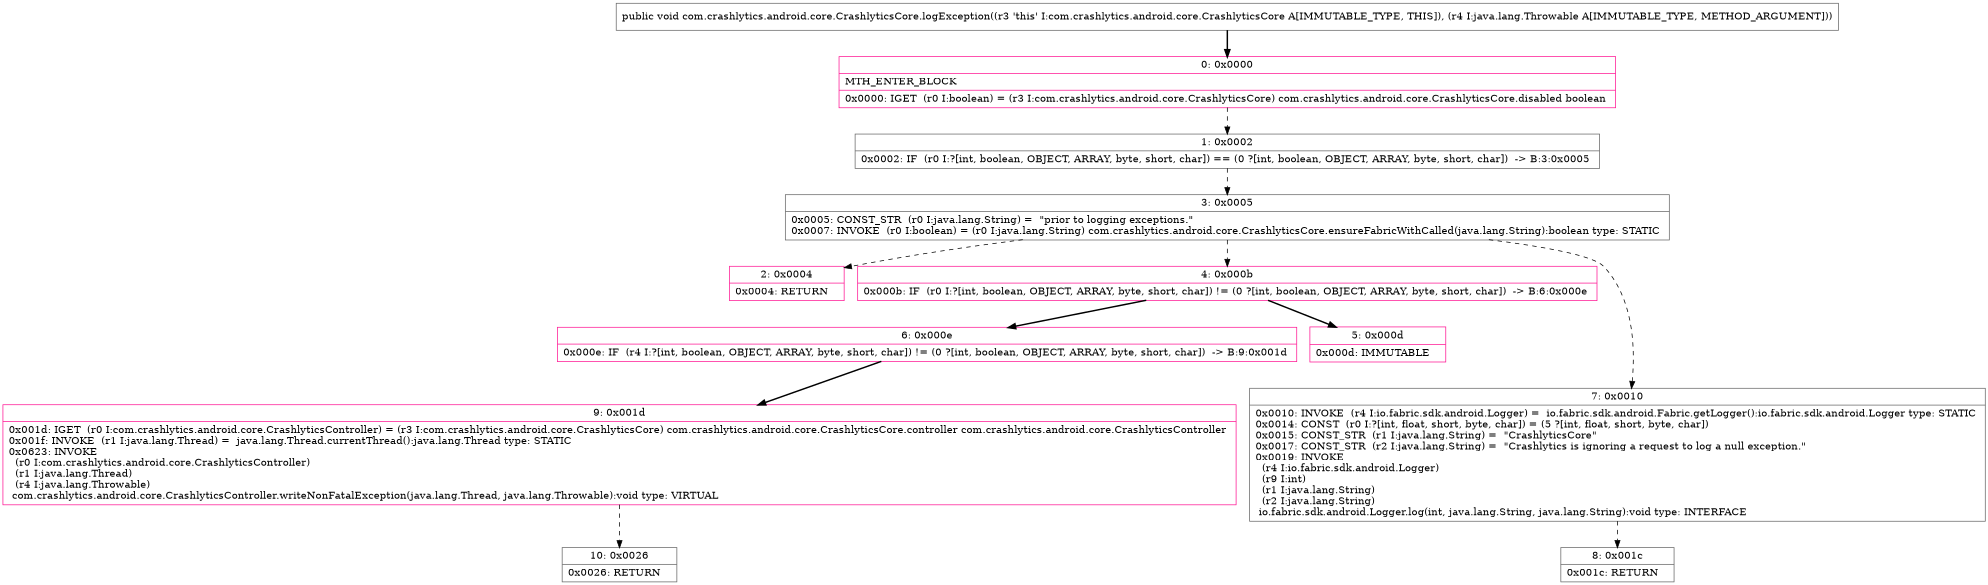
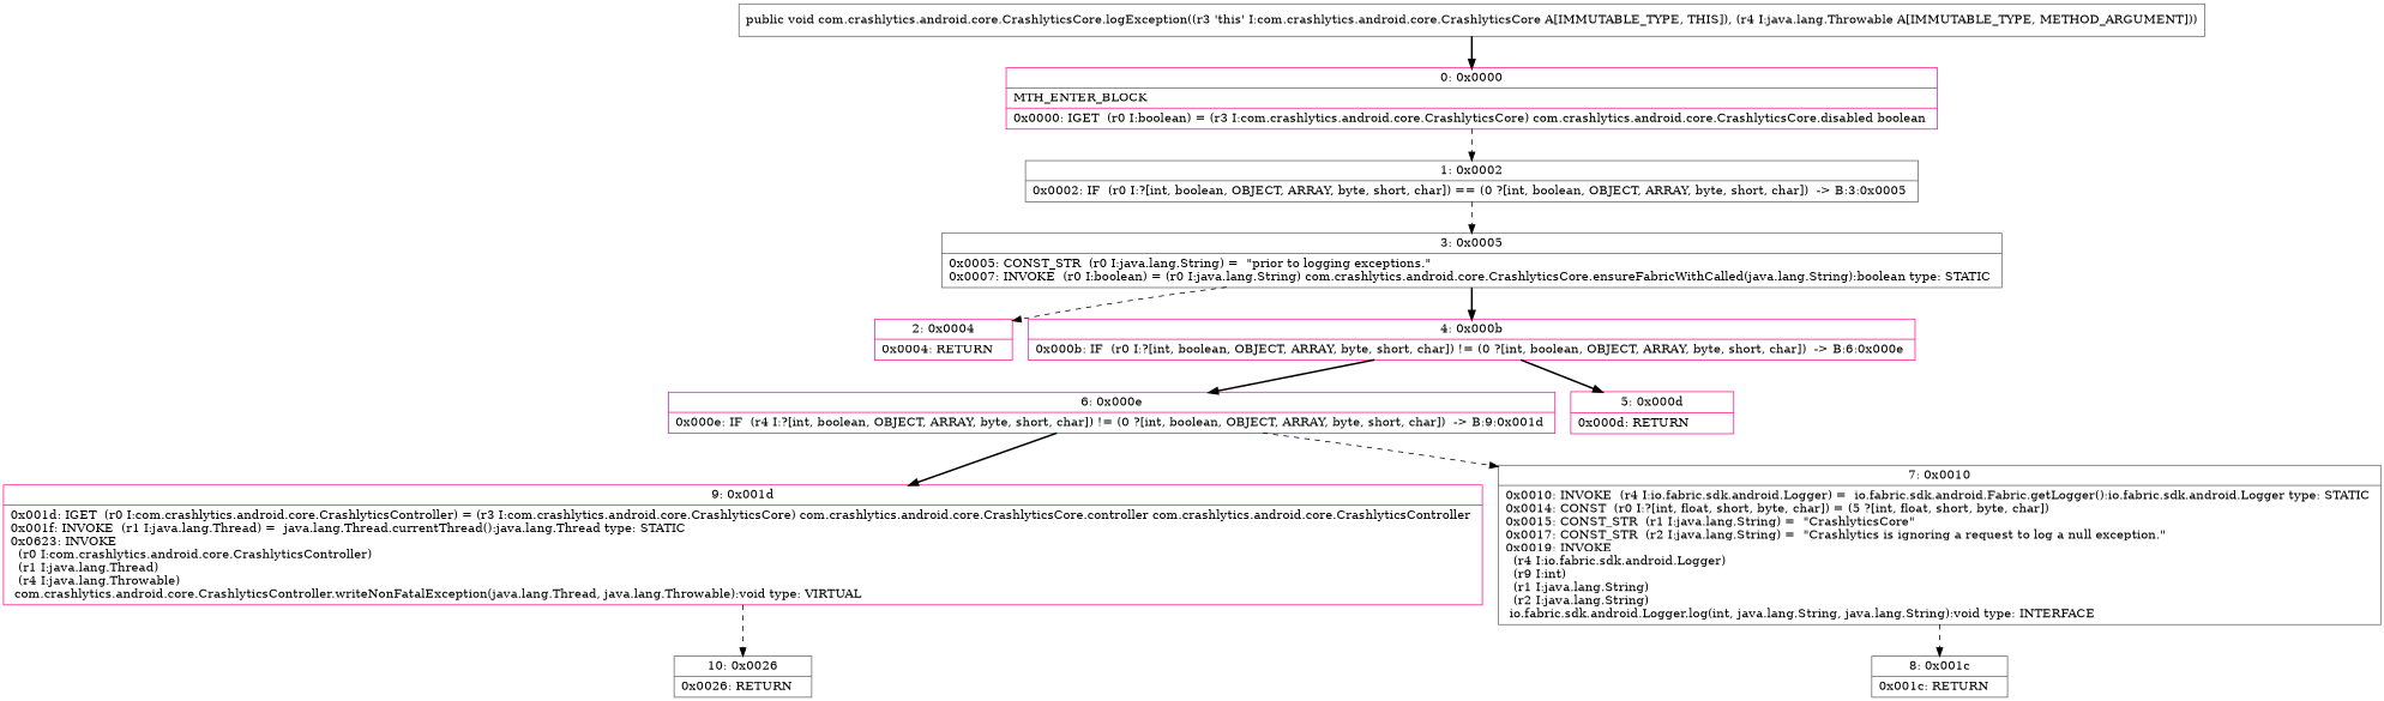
  digraph {
    node [color=deeppink shape=record]
    edge [style=dashed]
    n1 [label="{0\:\ 0x0000|MTH_ENTER_BLOCK\l|0x0000: IGET  (r0 I:boolean) = (r3 I:com.crashlytics.android.core.CrashlyticsCore) com.crashlytics.android.core.CrashlyticsCore.disabled boolean \l}"]
    n2 [color=gray40 label="{1\:\ 0x0002|0x0002: IF  (r0 I:?[int, boolean, OBJECT, ARRAY, byte, short, char]) == (0 ?[int, boolean, OBJECT, ARRAY, byte, short, char])  \-\> B:3:0x0005 \l}"]
    n3 [color=gray40 label="{3\:\ 0x0005|0x0005: CONST_STR  (r0 I:java.lang.String) =  \"prior to logging exceptions.\" \l0x0007: INVOKE  (r0 I:boolean) = (r0 I:java.lang.String) com.crashlytics.android.core.CrashlyticsCore.ensureFabricWithCalled(java.lang.String):boolean type: STATIC \l}"]
    n4 [label="{2\:\ 0x0004|0x0004: RETURN   \l}"]
    n5 [label="{4\:\ 0x000b|0x000b: IF  (r0 I:?[int, boolean, OBJECT, ARRAY, byte, short, char]) != (0 ?[int, boolean, OBJECT, ARRAY, byte, short, char])  \-\> B:6:0x000e \l}"]
-   n6 [label="{5\:\ 0x000d|0x000d: IMMUTABLE   \l}"]
+   n6 [label="{5\:\ 0x000d|0x000d: RETURN   \l}"]
    n7 [label="{6\:\ 0x000e|0x000e: IF  (r4 I:?[int, boolean, OBJECT, ARRAY, byte, short, char]) != (0 ?[int, boolean, OBJECT, ARRAY, byte, short, char])  \-\> B:9:0x001d \l}"]
    n8 [color=gray40 label="{7\:\ 0x0010|0x0010: INVOKE  (r4 I:io.fabric.sdk.android.Logger) =  io.fabric.sdk.android.Fabric.getLogger():io.fabric.sdk.android.Logger type: STATIC \l0x0014: CONST  (r0 I:?[int, float, short, byte, char]) = (5 ?[int, float, short, byte, char]) \l0x0015: CONST_STR  (r1 I:java.lang.String) =  \"CrashlyticsCore\" \l0x0017: CONST_STR  (r2 I:java.lang.String) =  \"Crashlytics is ignoring a request to log a null exception.\" \l0x0019: INVOKE  \l  (r4 I:io.fabric.sdk.android.Logger)\l  (r9 I:int)\l  (r1 I:java.lang.String)\l  (r2 I:java.lang.String)\l io.fabric.sdk.android.Logger.log(int, java.lang.String, java.lang.String):void type: INTERFACE \l}"]
    n9 [label="{9\:\ 0x001d|0x001d: IGET  (r0 I:com.crashlytics.android.core.CrashlyticsController) = (r3 I:com.crashlytics.android.core.CrashlyticsCore) com.crashlytics.android.core.CrashlyticsCore.controller com.crashlytics.android.core.CrashlyticsController \l0x001f: INVOKE  (r1 I:java.lang.Thread) =  java.lang.Thread.currentThread():java.lang.Thread type: STATIC \l0x0623: INVOKE  \l  (r0 I:com.crashlytics.android.core.CrashlyticsController)\l  (r1 I:java.lang.Thread)\l  (r4 I:java.lang.Throwable)\l com.crashlytics.android.core.CrashlyticsController.writeNonFatalException(java.lang.Thread, java.lang.Throwable):void type: VIRTUAL \l}"]
    n10 [color=gray40 label="{8\:\ 0x001c|0x001c: RETURN   \l}"]
    n11 [color=gray40 label="{10\:\ 0x0026|0x0026: RETURN   \l}"]
    n12 [color=gray40 label="{public void com.crashlytics.android.core.CrashlyticsCore.logException((r3 'this' I:com.crashlytics.android.core.CrashlyticsCore A[IMMUTABLE_TYPE, THIS]), (r4 I:java.lang.Throwable A[IMMUTABLE_TYPE, METHOD_ARGUMENT])) }"]
    n1 -> n2
    n2 -> n3
    n3 -> n4
-   n3 -> n5
+   n3 -> n5 [style=bold]
    n5 -> n6 [style=bold]
    n5 -> n7 [style=bold]
-   n3 -> n8
+   n7 -> n8
    n7 -> n9 [style=bold]
    n8 -> n10
    n9 -> n11
    n12 -> n1 [style=bold]
  }
